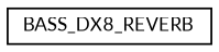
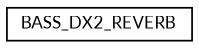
  digraph {
    rankdir=TB
    fontname=Lato
-   n1 [color=black fillcolor=white fontname=Lato fontsize=10 height=0.2 label=BASS_DX8_REVERB shape=record style=filled width=0.4]
+   n1 [color=black fillcolor=white fontname=Lato fontsize=10 height=0.2 label=BASS_DX2_REVERB shape=record style=filled width=0.4]
  }
